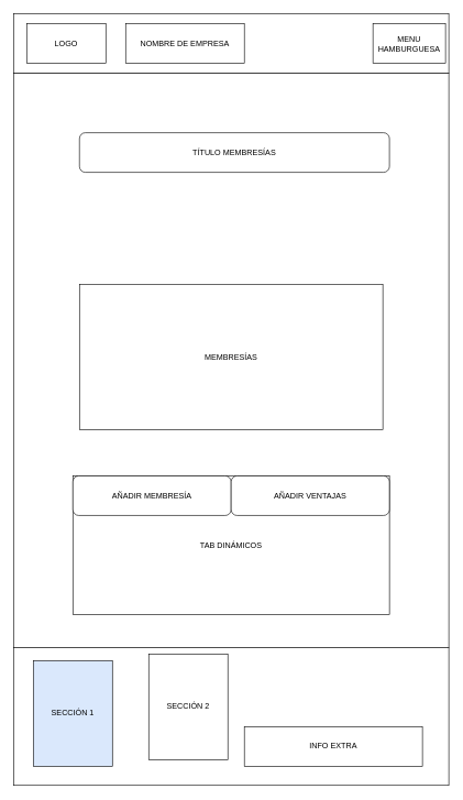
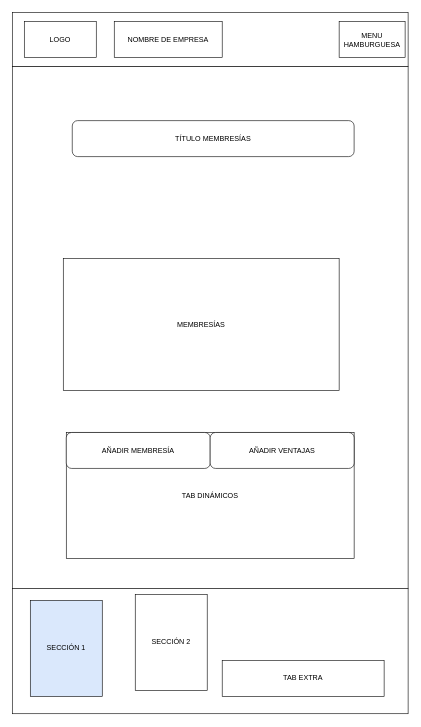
  <mxCell id="0" />
  <mxCell id="1" parent="0" />
  <mxCell id="2" value="" style="rounded=0;whiteSpace=wrap;html=1;" vertex="1" parent="1"><mxGeometry width="660" height="90" as="geometry" x="20" y="20" /></mxCell>
  <mxCell id="3" value="" style="rounded=0;whiteSpace=wrap;html=1;" vertex="1" parent="1"><mxGeometry y="110" width="660" height="870" as="geometry" x="20" /></mxCell>
  <mxCell id="4" value="" style="rounded=0;whiteSpace=wrap;html=1;" vertex="1" parent="1"><mxGeometry y="980" width="660" height="209" as="geometry" x="20" /></mxCell>
  <mxCell id="5" value="LOGO" style="rounded=0;whiteSpace=wrap;html=1;" vertex="1" parent="1"><mxGeometry x="40" y="35" width="120" height="60" as="geometry" /></mxCell>
  <mxCell id="6" value="MENU HAMBURGUESA" style="rounded=0;whiteSpace=wrap;html=1;" vertex="1" parent="1"><mxGeometry x="565" y="35" width="110" height="60" as="geometry" /></mxCell>
  <mxCell id="7" value="SECCIÓN 1" style="rounded=0;whiteSpace=wrap;html=1;fillColor=#dae8fc;" vertex="1" parent="1"><mxGeometry x="50" y="1000" width="120" height="160" as="geometry" /></mxCell>
  <mxCell id="8" value="SECCIÓN 2" style="rounded=0;whiteSpace=wrap;html=1;" vertex="1" parent="1"><mxGeometry x="225" y="990" width="120" height="160" as="geometry" /></mxCell>
- <mxCell id="9" value="INFO EXTRA" style="rounded=0;whiteSpace=wrap;html=1;" vertex="1" parent="1"><mxGeometry x="370" y="1100" width="270" height="60" as="geometry" /></mxCell>
+ <mxCell id="9" value="TAB EXTRA" style="rounded=0;whiteSpace=wrap;html=1;" vertex="1" parent="1"><mxGeometry x="370" y="1100" width="270" height="60" as="geometry" /></mxCell>
  <mxCell id="10" value="TÍTULO MEMBRESÍAS" style="rounded=1;whiteSpace=wrap;html=1;" vertex="1" parent="1"><mxGeometry x="120" y="200" width="470" height="60" as="geometry" /></mxCell>
  <mxCell id="11" value="NOMBRE DE EMPRESA" style="rounded=0;whiteSpace=wrap;html=1;" vertex="1" parent="1"><mxGeometry x="190" y="35" width="180" height="60" as="geometry" /></mxCell>
  <mxCell id="12" value="TAB DINÁMICOS" style="rounded=0;whiteSpace=wrap;html=1;" vertex="1" parent="1"><mxGeometry x="110" y="720" width="480" height="210" as="geometry" /></mxCell>
  <mxCell id="13" value="AÑADIR MEMBRESÍA" style="rounded=1;whiteSpace=wrap;html=1;" vertex="1" parent="1"><mxGeometry x="110" y="720" width="240" height="60" as="geometry" /></mxCell>
  <mxCell id="14" value="AÑADIR VENTAJAS" style="rounded=1;whiteSpace=wrap;html=1;" vertex="1" parent="1"><mxGeometry x="350" y="720" width="240" height="60" as="geometry" /></mxCell>
- <mxCell id="15" value="MEMBRESÍAS" style="rounded=0;whiteSpace=wrap;html=1;" vertex="1" parent="1"><mxGeometry x="120" y="430" width="460" height="220" as="geometry" /></mxCell>
+ <mxCell id="15" value="MEMBRESÍAS" style="rounded=0;whiteSpace=wrap;html=1;" vertex="1" parent="1"><mxGeometry x="105" y="430" width="460" height="220" as="geometry" /></mxCell>
